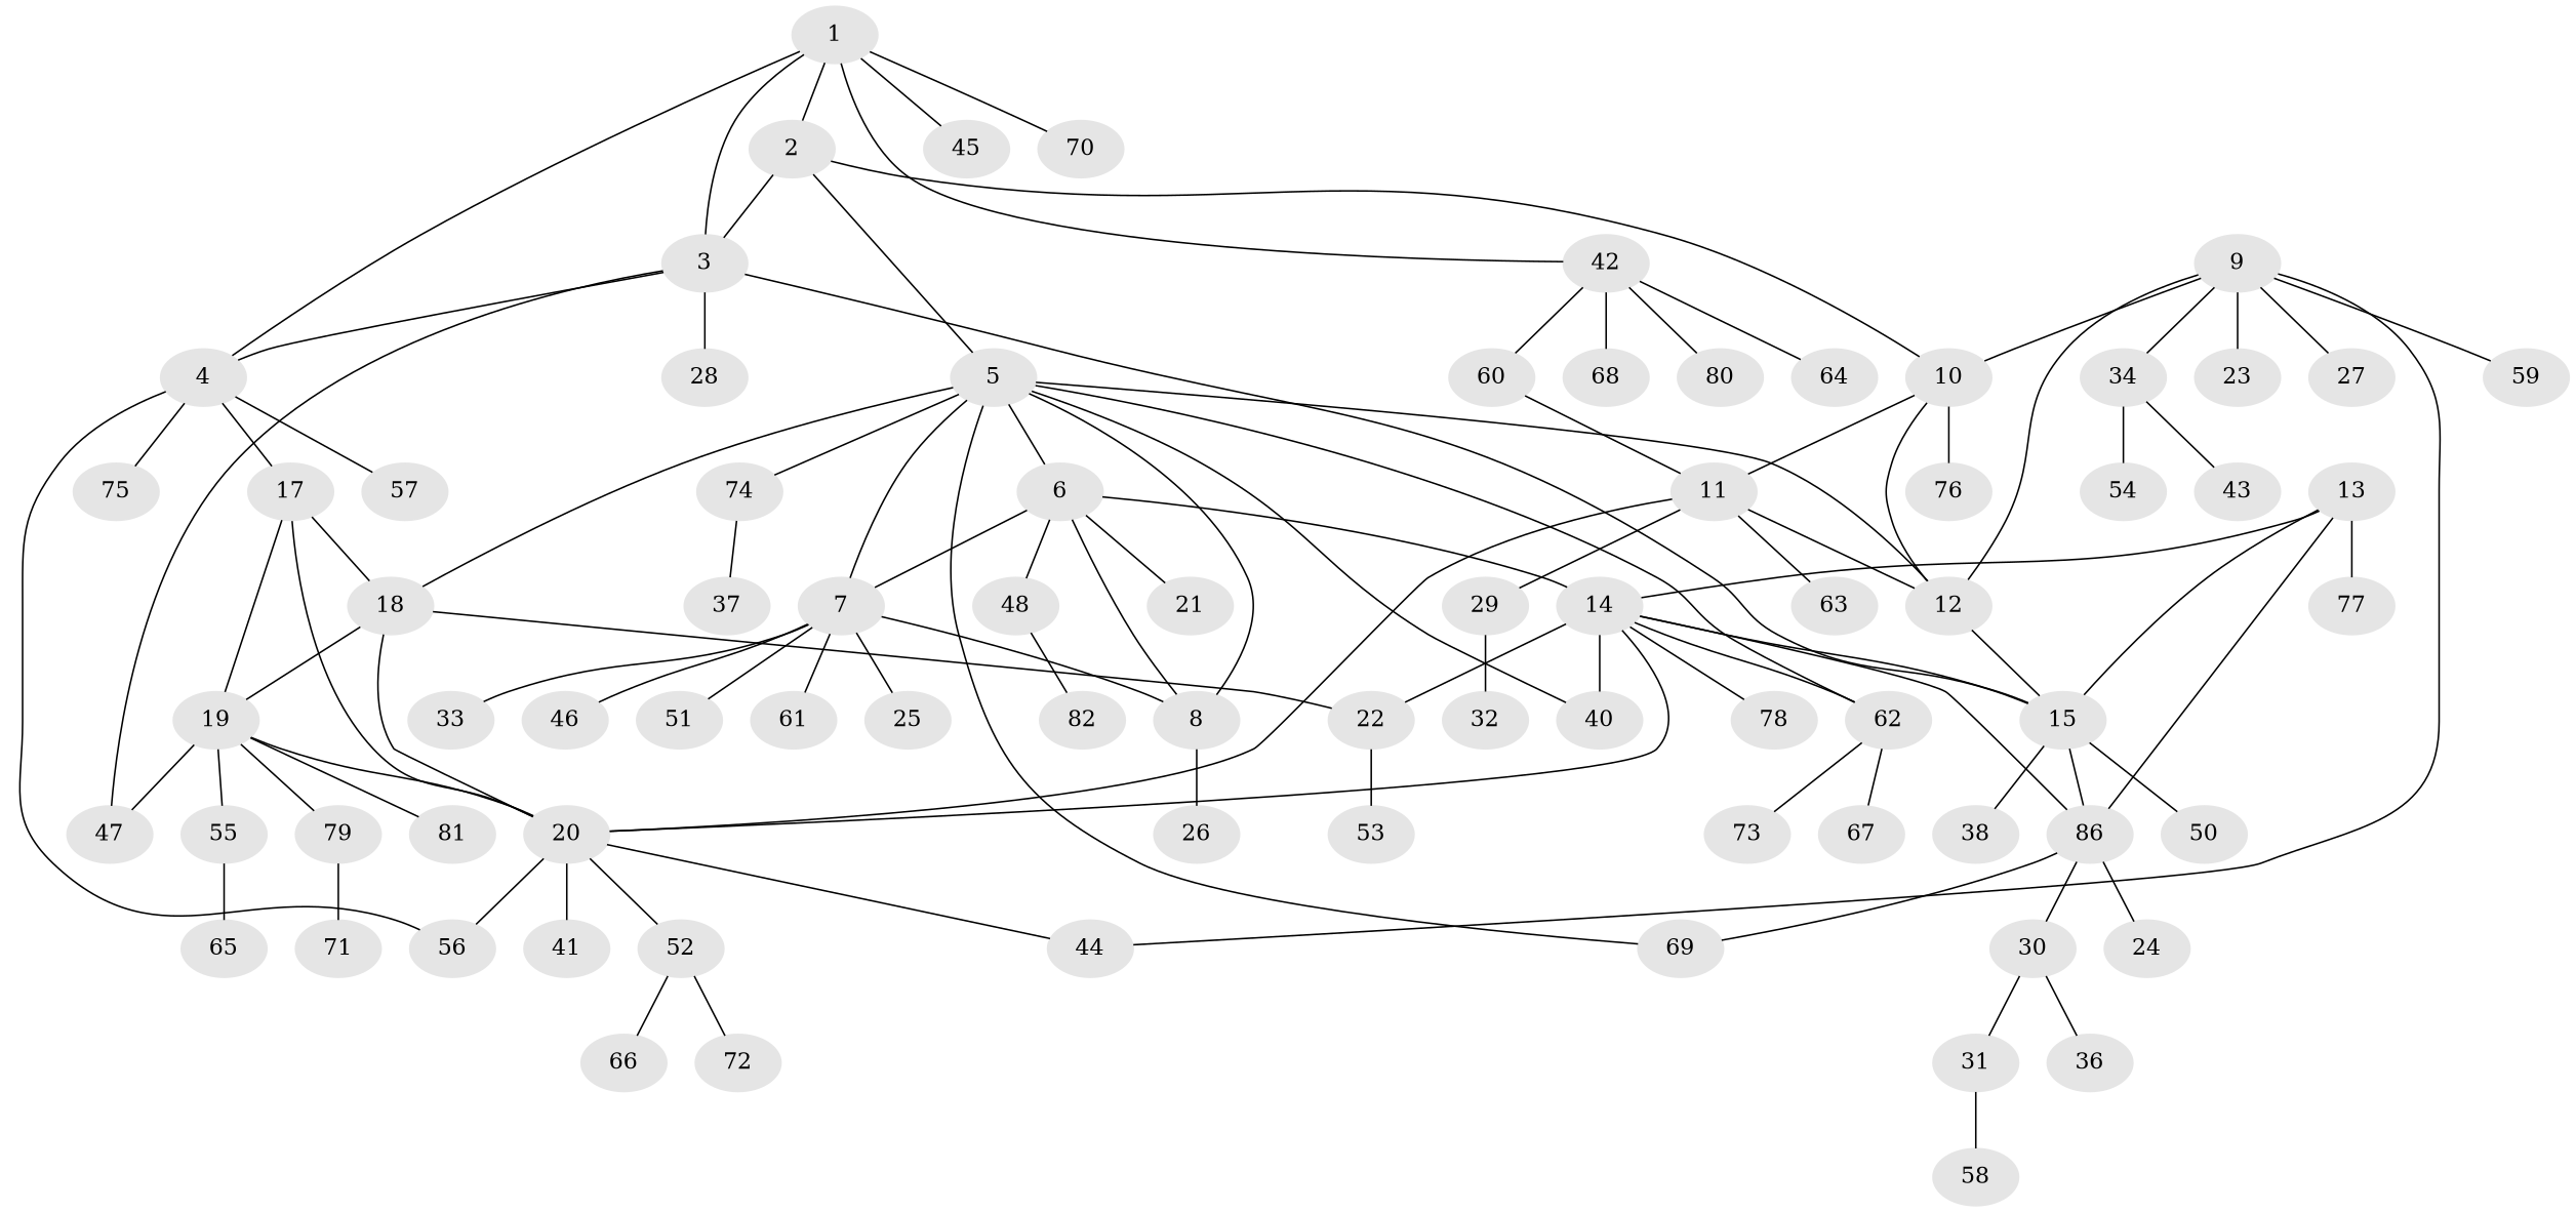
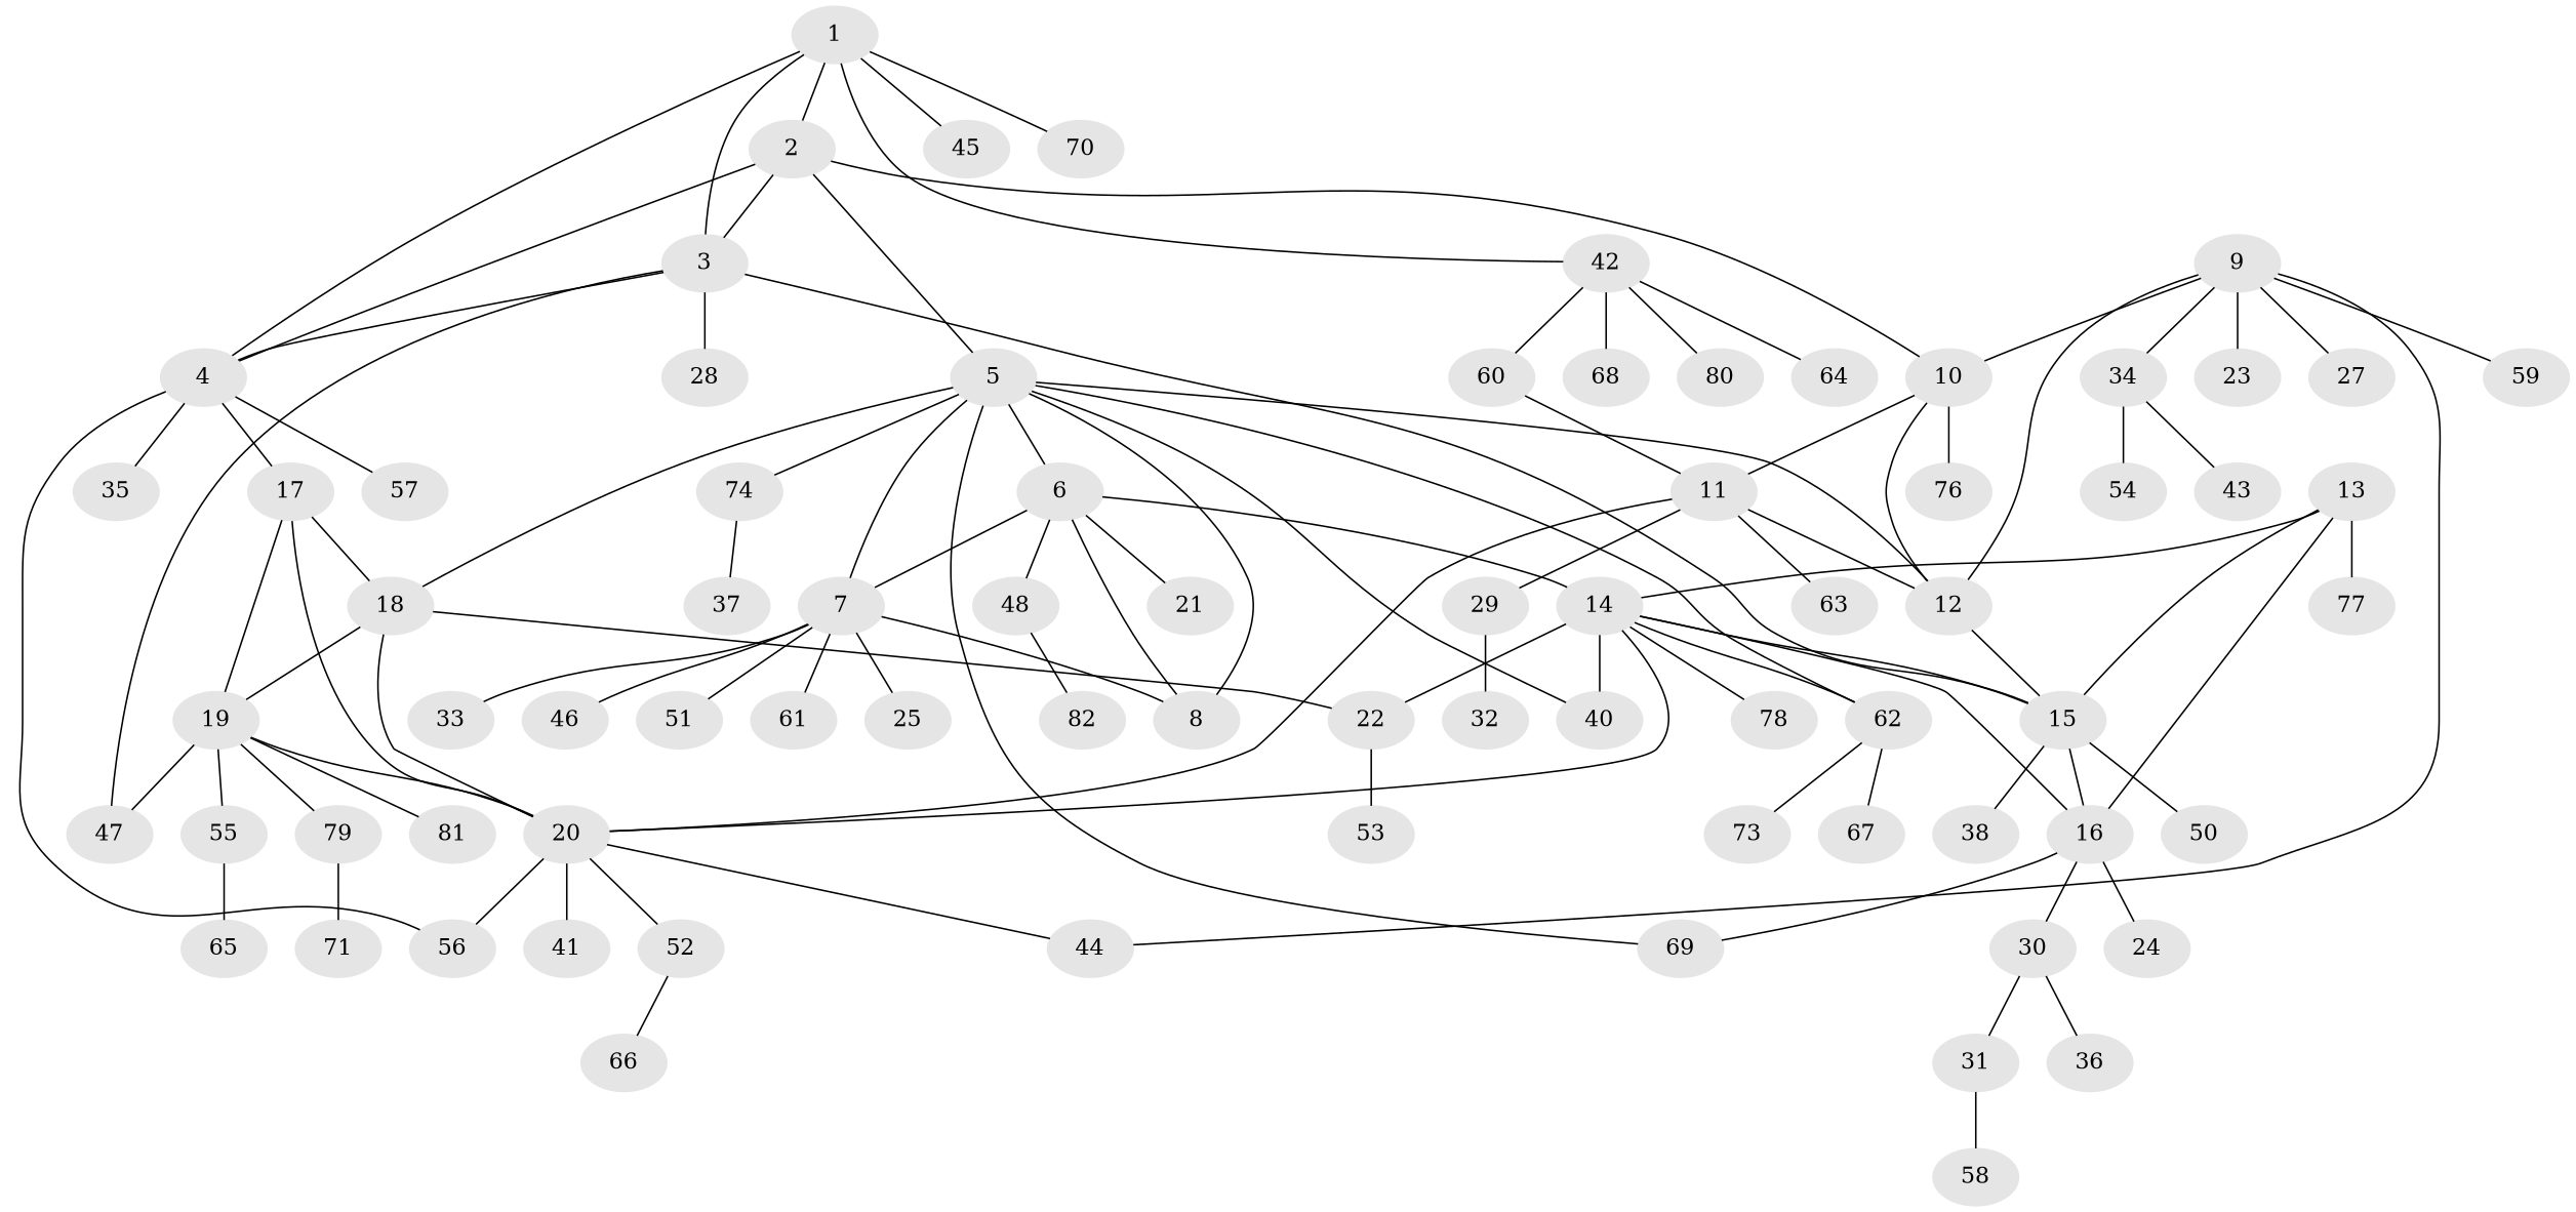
  graph {
    node [color=gray90 style=filled]
    1
    2
    3
    4
    42
    45
    70
    5
    10
    15
    28
    47
    17
-   35 [label=75]
+   35
    56
    57
    60
    64
    68
    80
    6
    7
    8
    12
    18
    40
    62
    69
    74
    11
    76
-   16 [label=86]
+   16
    38
    50
    20
    19
    14
    21
    48
    25
    33
    46
    51
    61
-   26
    22
    67
    73
    37
    78
    82
    9
    23
    27
    34
    44
    59
    29
    63
    43
    54
    41
    52
    32
    13
    77
    24
    30
    53
    31
    36
    55
    79
    81
    65
    71
    66
-   72
    58
    1 -- 2
    1 -- 3
    1 -- 4
    1 -- 42
    1 -- 45
    1 -- 70
    2 -- 3
+   2 -- 4
    2 -- 5
    2 -- 10
    3 -- 4
    3 -- 15
    3 -- 28
    3 -- 47
    4 -- 17
    4 -- 35
    4 -- 56
    4 -- 57
    42 -- 60
    42 -- 64
    42 -- 68
    42 -- 80
    5 -- 6
    5 -- 7
    5 -- 8
    5 -- 12
    5 -- 18
    5 -- 40
    5 -- 62
    5 -- 69
    5 -- 74
    10 -- 12
    10 -- 11
    10 -- 76
    15 -- 16
    15 -- 38
    15 -- 50
    17 -- 18
    17 -- 20
    17 -- 19
    60 -- 11
    6 -- 7
    6 -- 8
    6 -- 14
    6 -- 21
    6 -- 48
    7 -- 8
    7 -- 25
    7 -- 33
    7 -- 46
    7 -- 51
    7 -- 61
-   8 -- 26
    12 -- 15
    18 -- 20
    18 -- 19
    18 -- 22
    62 -- 67
    62 -- 73
    74 -- 37
    11 -- 12
    11 -- 20
    11 -- 29
    11 -- 63
    16 -- 69
    16 -- 24
    16 -- 30
    20 -- 56
    20 -- 44
    20 -- 41
    20 -- 52
    19 -- 47
    19 -- 20
    19 -- 55
    19 -- 79
    19 -- 81
    14 -- 15
    14 -- 40
    14 -- 62
    14 -- 16
    14 -- 20
    14 -- 22
    14 -- 78
    48 -- 82
    22 -- 53
    9 -- 10
    9 -- 12
    9 -- 23
    9 -- 27
    9 -- 34
    9 -- 44
    9 -- 59
    34 -- 43
    34 -- 54
    29 -- 32
    52 -- 66
-   52 -- 72
    13 -- 15
    13 -- 16
    13 -- 14
    13 -- 77
    30 -- 31
    30 -- 36
    31 -- 58
    55 -- 65
    79 -- 71
  }
